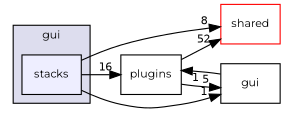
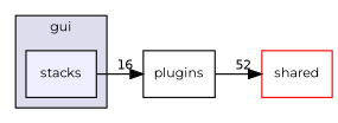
  digraph {
    compound=true
    fontname=Montserrat
    rankdir=LR
    node [fontname=Montserrat fontsize=10 shape=box]
    edge [fontname=Montserrat headlabel=1 labeldistance=1.5 labelfontname=Helvetica labelfontsize=10]
    n1 [fillcolor="#eeeeff" label=stacks pencolor=black style=filled]
    n2 [label=plugins]
    n3 [color=red fillcolor=white label=shared style=filled]
-   n4 [label=gui]
    subgraph cluster_1 {
      bgcolor="#ddddee"
      fontsize=10
      label=gui
      pencolor=black
      n1
    }
    n1 -> n2 [headlabel=16]
-   n1 -> n3 [headlabel=8]
-   n1 -> n4
    n2 -> n3 [headlabel=52]
-   n2 -> n4 [headlabel=5]
-   n4 -> n2
  }
